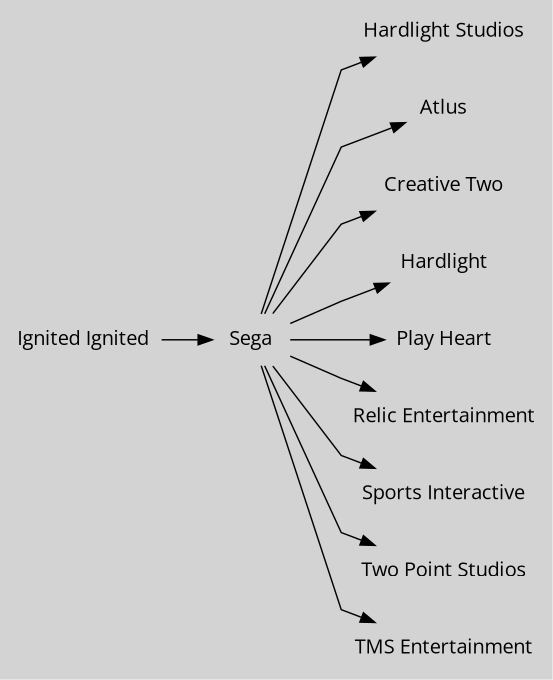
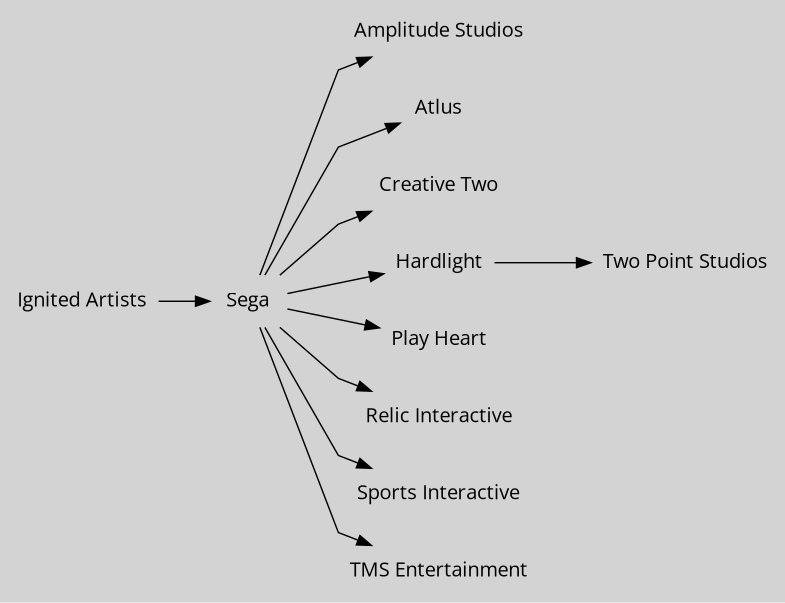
  digraph {
    bgcolor=lightgray
    fontname="Open Sans"
    labeljust=r
    overlap_scaling=-5
    rankdir=LR
    splines=polyline
    node [fontname="Open Sans" shape=none]
    edge [fontname="Open Sans"]
    Sega
-   "Amplitude Studios" [label="Hardlight Studios"]
+   "Amplitude Studios"
    Atlus
    n4 [label="Creative Two"]
    Hardlight
-   "Ignited Artists" [label="Ignited Ignited"]
+   "Ignited Artists"
    "Play Heart"
-   "Relic Entertainment"
+   "Relic Entertainment" [label="Relic Interactive"]
    "Sports Interactive"
    "Two Point Studios"
    "TMS Entertainment"
    subgraph sub_1 {
      Sega
      "Amplitude Studios"
      Atlus
      n4
      Hardlight
      "Ignited Artists"
      "Play Heart"
      "Relic Entertainment"
      "Sports Interactive"
      "Two Point Studios"
      "TMS Entertainment"
    }
    Sega -> "Amplitude Studios"
    Sega -> Atlus
    Sega -> n4
    Sega -> Hardlight
    Sega -> "Play Heart"
    Sega -> "Relic Entertainment"
    Sega -> "Sports Interactive"
-   Sega -> "Two Point Studios"
+   Hardlight -> "Two Point Studios"
    Sega -> "TMS Entertainment"
    "Ignited Artists" -> Sega
  }
